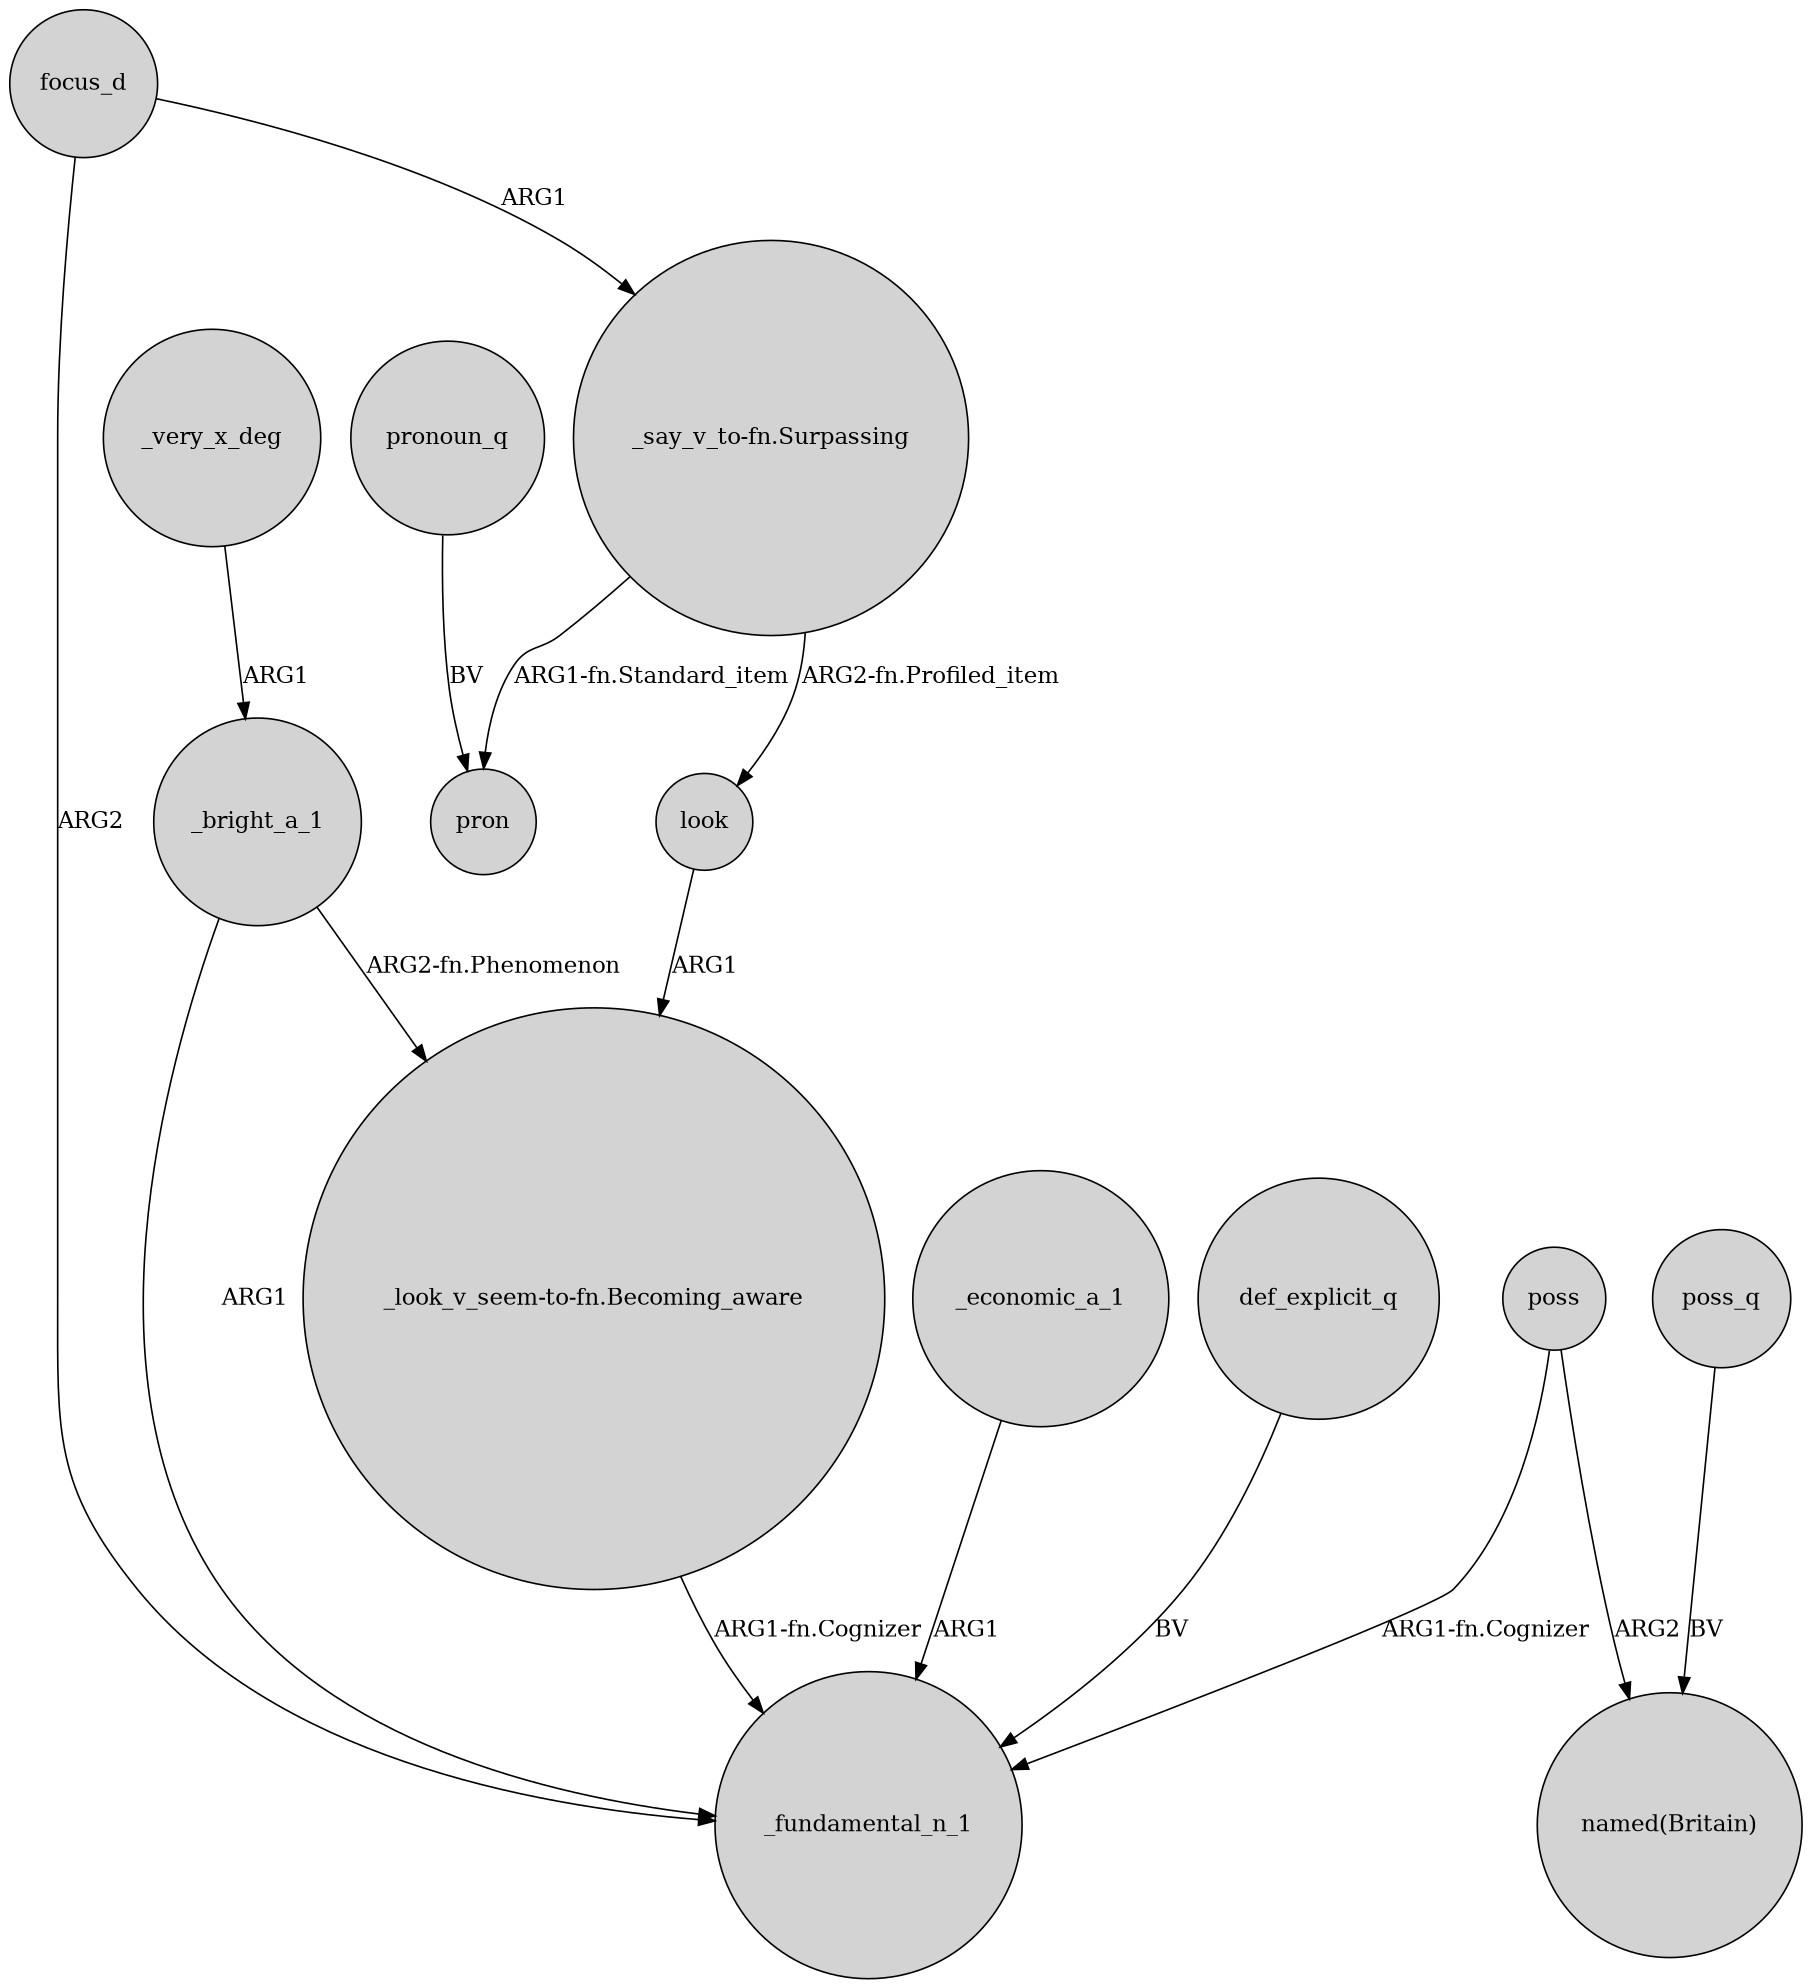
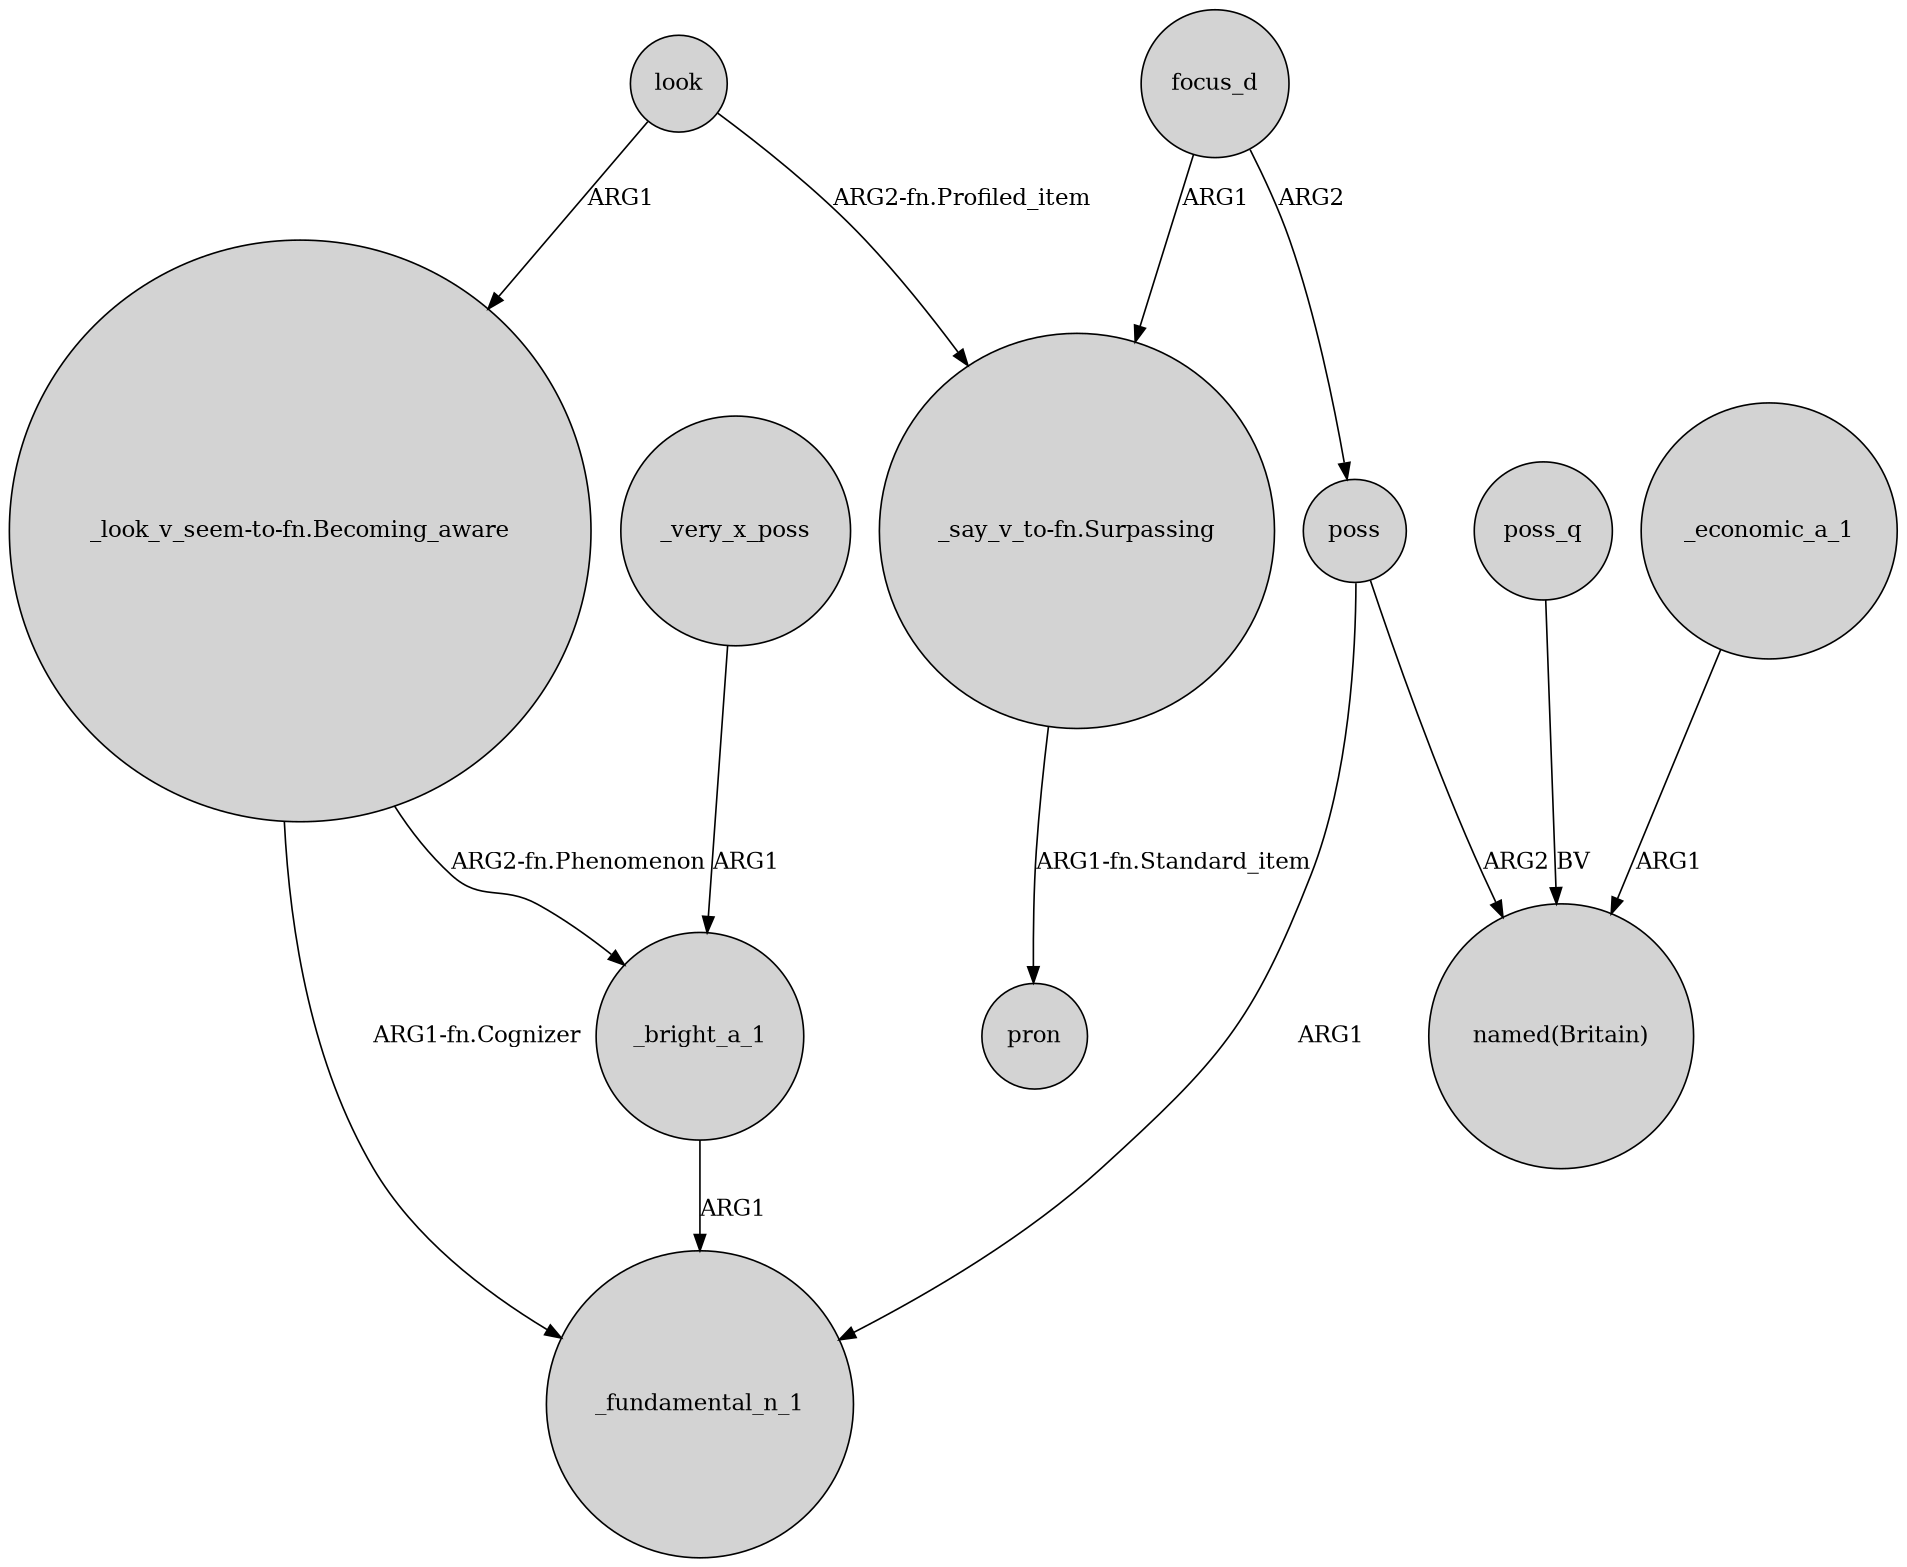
  digraph {
    node [shape=circle style=filled]
    focus_d
    _fundamental_n_1
    "_say_v_to-fn.Surpassing"
    n4 [label=look]
    pron
    "_look_v_seem-to-fn.Becoming_aware"
    _bright_a_1
    poss
    "named(Britain)"
    n10 [label=poss_q]
    _economic_a_1
-   def_explicit_q
-   pronoun_q
-   _very_x_deg
-   focus_d -> _fundamental_n_1 [label=ARG2]
+   _very_x_deg [label=_very_x_poss]
+   focus_d -> poss [label=ARG2]
    focus_d -> "_say_v_to-fn.Surpassing" [label=ARG1]
-   "_say_v_to-fn.Surpassing" -> n4 [label="ARG2-fn.Profiled_item"]
+   n4 -> "_say_v_to-fn.Surpassing" [label="ARG2-fn.Profiled_item"]
    "_say_v_to-fn.Surpassing" -> pron [label="ARG1-fn.Standard_item"]
    n4 -> "_look_v_seem-to-fn.Becoming_aware" [label=ARG1]
    "_look_v_seem-to-fn.Becoming_aware" -> _fundamental_n_1 [label="ARG1-fn.Cognizer"]
-   _bright_a_1 -> "_look_v_seem-to-fn.Becoming_aware" [label="ARG2-fn.Phenomenon"]
+   "_look_v_seem-to-fn.Becoming_aware" -> _bright_a_1 [label="ARG2-fn.Phenomenon"]
    _bright_a_1 -> _fundamental_n_1 [label=ARG1]
-   poss -> _fundamental_n_1 [label="ARG1-fn.Cognizer"]
+   poss -> _fundamental_n_1 [label=ARG1]
    poss -> "named(Britain)" [label=ARG2]
    n10 -> "named(Britain)" [label=BV]
-   _economic_a_1 -> _fundamental_n_1 [label=ARG1]
-   def_explicit_q -> _fundamental_n_1 [label=BV]
-   pronoun_q -> pron [label=BV]
+   _economic_a_1 -> "named(Britain)" [label=ARG1]
    _very_x_deg -> _bright_a_1 [label=ARG1]
  }
